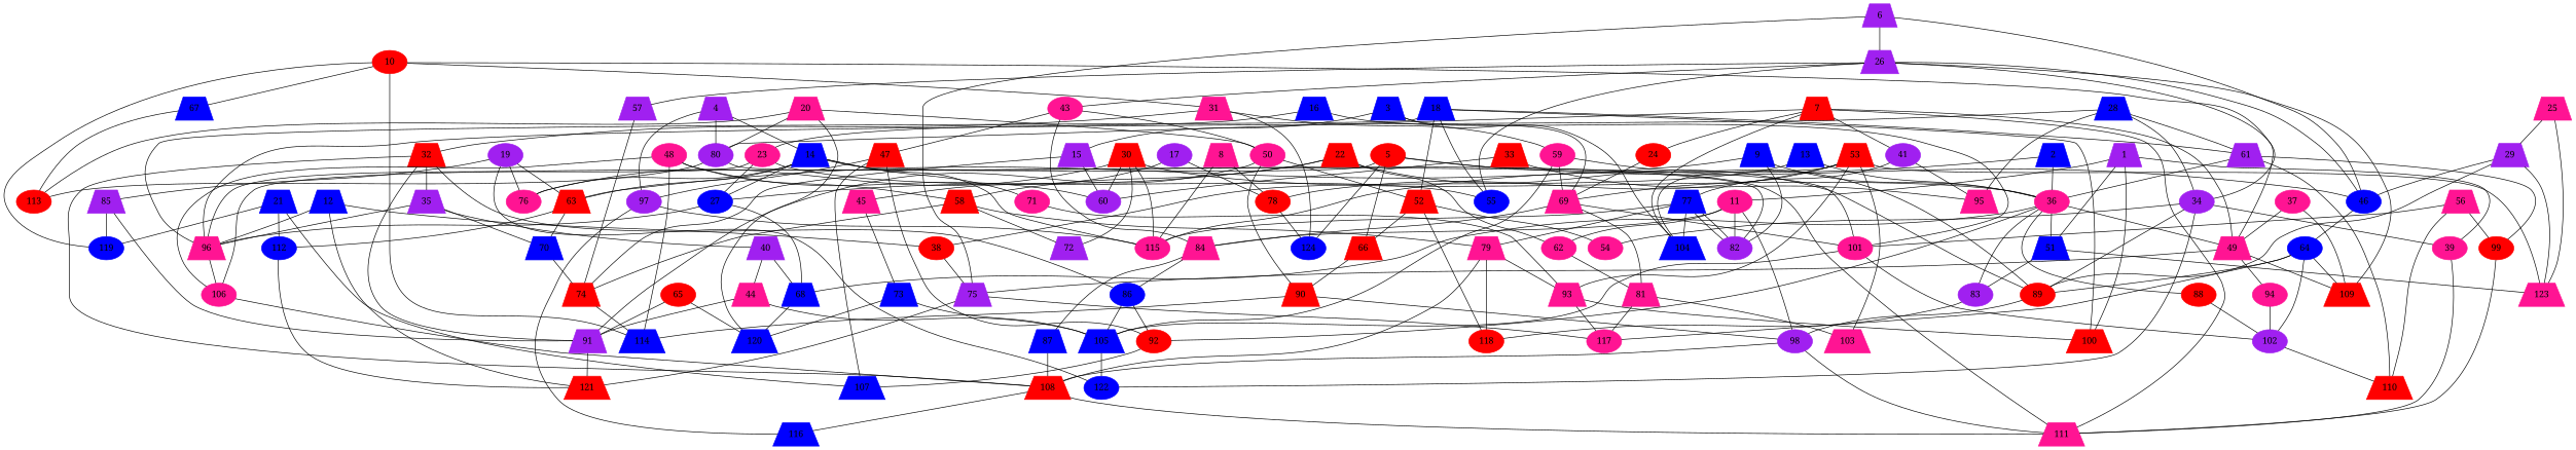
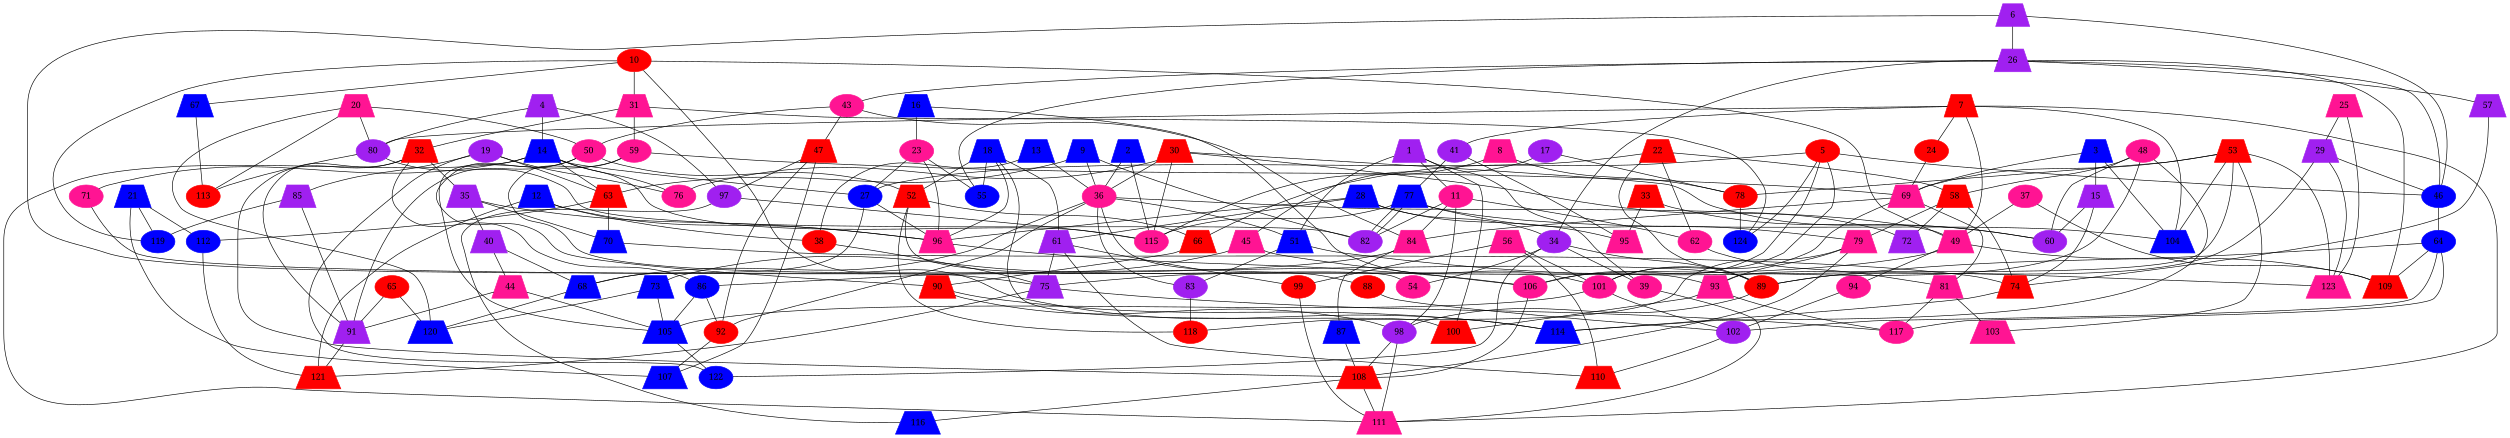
  graph {
    fontname="Noto Serif"
    node [color=deeppink fontname="Noto Serif" shape=trapezium style=filled]
    edge [fontname="Noto Serif"]
    1 [color=purple]
    11 [shape=ellipse]
    39 [shape=ellipse]
    51 [color=blue]
    100 [color=red]
    82 [color=purple shape=ellipse]
    62 [shape=ellipse]
    84
    98 [color=purple shape=ellipse]
    111
    123
    83 [color=purple shape=ellipse]
    2 [color=blue]
    36 [shape=ellipse]
    115 [shape=ellipse]
    49
    68 [color=blue]
    88 [color=red shape=ellipse]
    92 [color=red shape=ellipse]
    3 [color=blue]
    15 [color=purple]
    69
    104 [color=blue]
    60 [color=purple shape=ellipse]
    74 [color=red]
    101 [shape=ellipse]
    81
    4 [color=purple]
    14 [color=blue]
    80 [color=purple shape=ellipse]
    97 [color=purple shape=ellipse]
    63 [color=red]
    27 [color=blue shape=ellipse]
    71 [shape=ellipse]
    76 [shape=ellipse]
    113 [color=red shape=ellipse]
    116 [color=blue]
    5 [color=red shape=ellipse]
    46 [color=blue shape=ellipse]
    66 [color=red]
    106 [shape=ellipse]
    124 [color=blue shape=ellipse]
    64 [color=blue shape=ellipse]
    90 [color=red]
    105 [color=blue]
    102 [color=purple shape=ellipse]
    108 [color=red]
    6 [color=purple]
    26 [color=purple]
    75 [color=purple]
    55 [color=blue shape=ellipse]
    34 [color=purple shape=ellipse]
    43 [shape=ellipse]
    57 [color=purple]
    109 [color=red]
    121 [color=red]
    117 [shape=ellipse]
    7 [color=red]
    24 [color=red shape=ellipse]
    41 [color=purple shape=ellipse]
    95
    77 [color=blue]
    94 [shape=ellipse]
    8
    78 [color=red shape=ellipse]
    9 [color=blue]
    112 [color=blue shape=ellipse]
    70 [color=blue]
    10 [color=red shape=ellipse]
    31
    67 [color=blue]
    114 [color=blue]
    119 [color=blue shape=ellipse]
    32 [color=red]
    59 [shape=ellipse]
    86 [color=blue shape=ellipse]
    87 [color=blue]
    12 [color=blue]
    38 [color=red shape=ellipse]
    96
    13 [color=blue]
    93
    16 [color=blue]
    23 [shape=ellipse]
    17 [color=purple shape=ellipse]
    45
    73 [color=blue]
    18 [color=blue]
    52 [color=red]
    61 [color=purple]
    54 [shape=ellipse]
    118 [color=red shape=ellipse]
    99 [color=red shape=ellipse]
    110 [color=red]
    19 [color=purple shape=ellipse]
    85 [color=purple]
    122 [color=blue shape=ellipse]
    91 [color=purple]
    20
    50 [shape=ellipse]
    120 [color=blue]
    21 [color=blue]
    107 [color=blue]
    22 [color=red]
    58 [color=red]
    89 [color=red shape=ellipse]
    72 [color=purple]
    79
    29 [color=purple]
    25
    47 [color=red]
    28 [color=blue]
    30 [color=red]
    35 [color=purple]
    40 [color=purple]
    33 [color=red]
    44
    37 [shape=ellipse]
    48 [shape=ellipse]
    53 [color=red]
    103
    56
    65 [color=red shape=ellipse]
    1 -- 11
    1 -- 39
    1 -- 51
    1 -- 100
    11 -- 82
    11 -- 62
    11 -- 84
    11 -- 98
    39 -- 111
    51 -- 123
    51 -- 83
    62 -- 81
    84 -- 86
    84 -- 87
    98 -- 111
    98 -- 108
    83 -- 118
    2 -- 36
    2 -- 115
    36 -- 51
    36 -- 83
    36 -- 49
    36 -- 68
    36 -- 88
    36 -- 92
    49 -- 75
    49 -- 109
    49 -- 94
    68 -- 120
    88 -- 102
    92 -- 107
    3 -- 15
    3 -- 69
    3 -- 104
    15 -- 60
    15 -- 74
    69 -- 84
    69 -- 101
    69 -- 81
    74 -- 114
    101 -- 105
    101 -- 102
    81 -- 117
    81 -- 103
    4 -- 14
    4 -- 80
    4 -- 97
    14 -- 111
    14 -- 115
    14 -- 63
    14 -- 27
    14 -- 71
    14 -- 76
    80 -- 82
    80 -- 113
    97 -- 115
    97 -- 116
    63 -- 112
    63 -- 70
    27 -- 68
    27 -- 96
    71 -- 93
    5 -- 101
    5 -- 46
    5 -- 66
    5 -- 106
    5 -- 124
    46 -- 64
    66 -- 90
    106 -- 108
    64 -- 102
    64 -- 109
    64 -- 117
    64 -- 89
    90 -- 98
    90 -- 114
    105 -- 122
    102 -- 110
    108 -- 111
    108 -- 116
    6 -- 46
    6 -- 26
    6 -- 75
    26 -- 46
    26 -- 55
    26 -- 34
    26 -- 43
    26 -- 57
    26 -- 109
    75 -- 121
    75 -- 117
    34 -- 39
    34 -- 54
    34 -- 122
    34 -- 89
    43 -- 84
    43 -- 50
    43 -- 47
    57 -- 74
    7 -- 111
    7 -- 49
    7 -- 104
    7 -- 80
    7 -- 24
    7 -- 41
    24 -- 69
    41 -- 95
    41 -- 77
    77 -- 82
    77 -- 82
    77 -- 115
    77 -- 104
    77 -- 79
    94 -- 102
    8 -- 115
    8 -- 78
    78 -- 124
    9 -- 82
    9 -- 36
    9 -- 63
    112 -- 121
    70 -- 74
    10 -- 49
    10 -- 31
    10 -- 67
    10 -- 114
    10 -- 119
    31 -- 124
    31 -- 32
    31 -- 59
    67 -- 113
    32 -- 108
    32 -- 86
    32 -- 91
    32 -- 35
    59 -- 69
    59 -- 105
    59 -- 89
    86 -- 92
    86 -- 105
    87 -- 108
    12 -- 121
    12 -- 38
    12 -- 96
    38 -- 75
    96 -- 106
    13 -- 36
    13 -- 38
    93 -- 100
    93 -- 117
    16 -- 101
    16 -- 23
    23 -- 27
    23 -- 55
    23 -- 96
    17 -- 78
    17 -- 45
+   45 -- 106
    45 -- 73
    73 -- 105
    73 -- 120
    18 -- 100
    18 -- 55
    18 -- 96
    18 -- 52
    18 -- 61
    52 -- 66
    52 -- 54
    52 -- 118
-   61 -- 36
+   61 -- 75
    61 -- 99
    61 -- 110
    99 -- 111
    19 -- 63
    19 -- 76
    19 -- 85
    19 -- 122
    85 -- 119
    85 -- 91
    91 -- 121
    20 -- 80
    20 -- 113
    20 -- 50
    20 -- 120
    50 -- 90
    50 -- 52
    50 -- 91
    21 -- 112
    21 -- 119
    21 -- 107
    22 -- 62
    22 -- 27
    22 -- 58
    22 -- 89
    58 -- 74
    58 -- 72
    58 -- 79
    89 -- 98
    79 -- 108
    79 -- 93
    79 -- 118
    29 -- 123
    29 -- 46
    29 -- 89
    25 -- 123
    25 -- 29
    47 -- 92
    47 -- 97
    47 -- 107
    28 -- 34
    28 -- 95
    28 -- 96
    28 -- 61
    30 -- 36
    30 -- 115
    30 -- 60
    30 -- 76
    30 -- 72
    35 -- 70
    35 -- 96
    35 -- 40
    40 -- 68
    40 -- 44
    33 -- 60
    33 -- 95
    44 -- 105
    44 -- 91
    37 -- 49
    37 -- 109
    48 -- 60
    48 -- 106
    48 -- 114
    48 -- 58
    53 -- 123
    53 -- 69
    53 -- 104
    53 -- 78
    53 -- 93
    53 -- 103
    56 -- 101
    56 -- 99
    56 -- 110
    65 -- 91
    65 -- 120
  }
